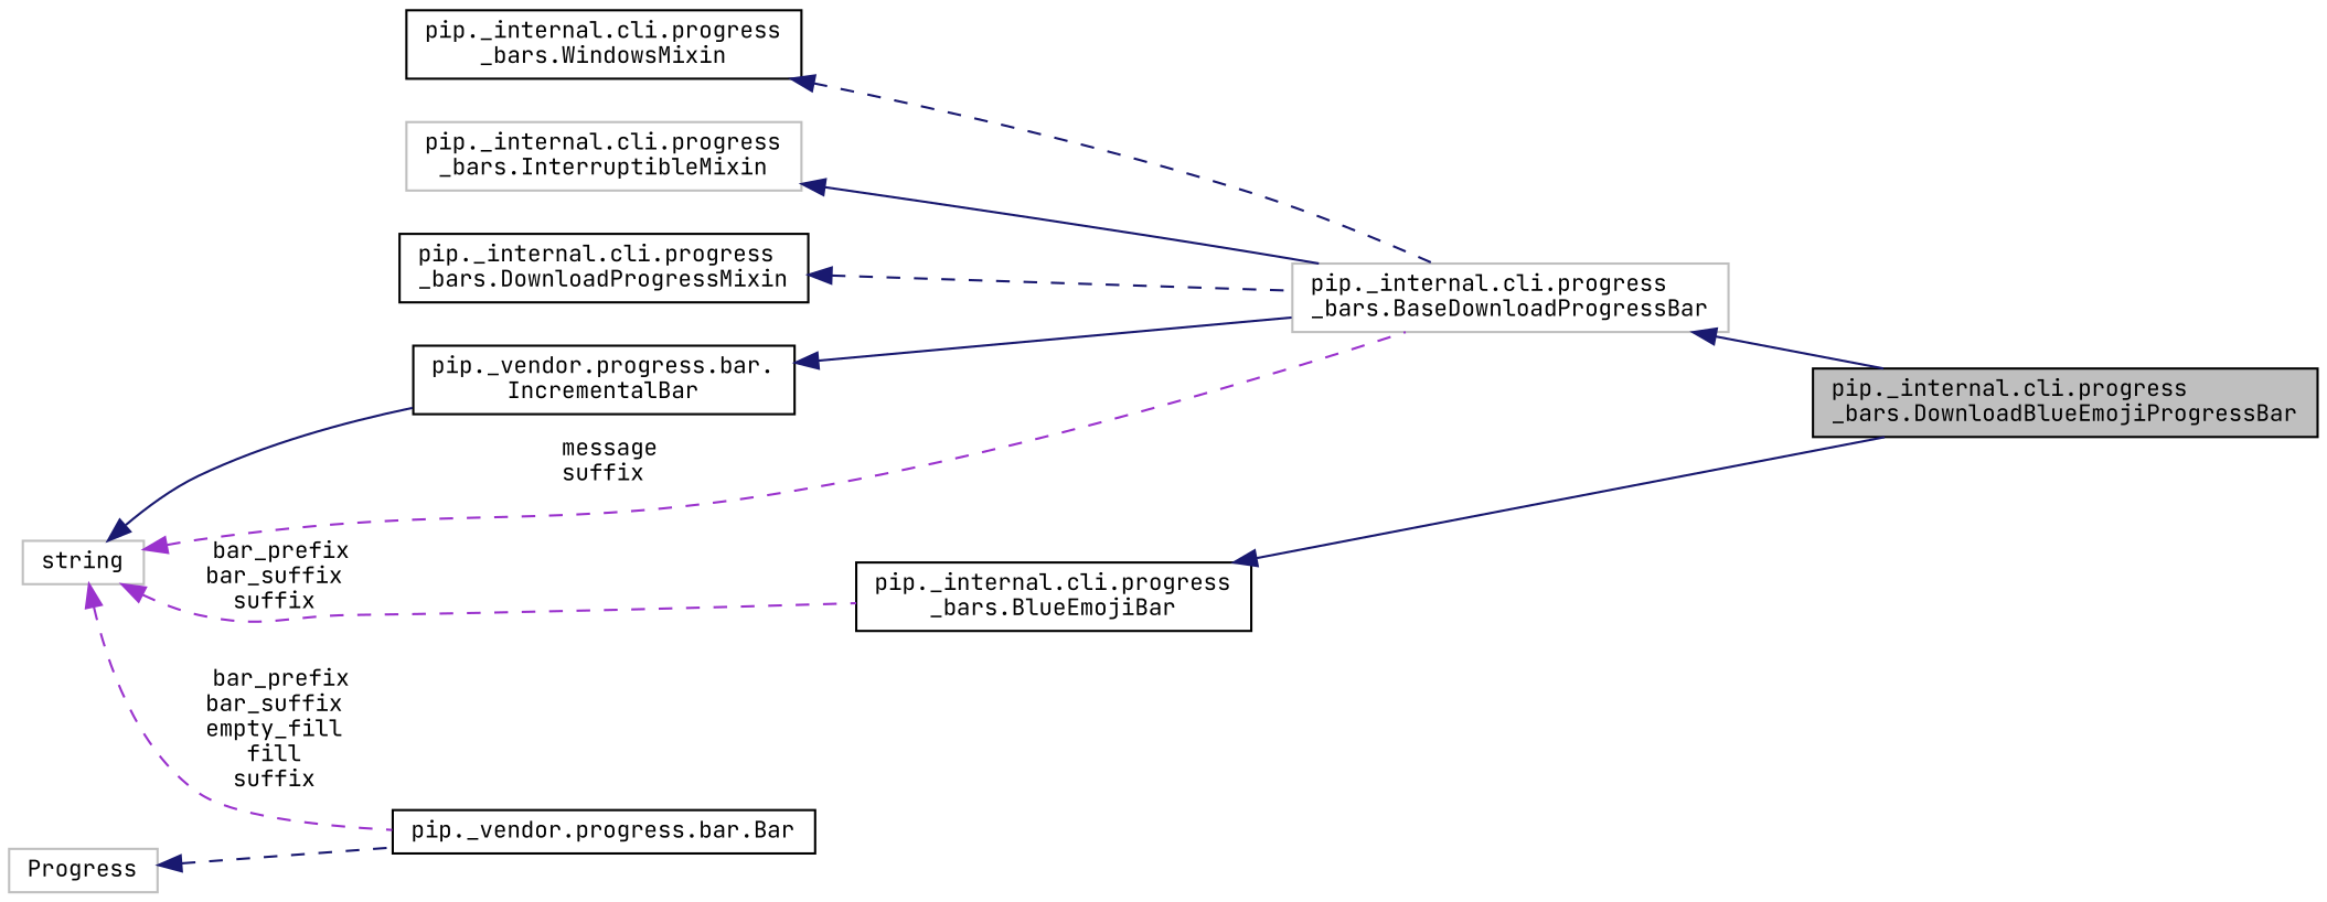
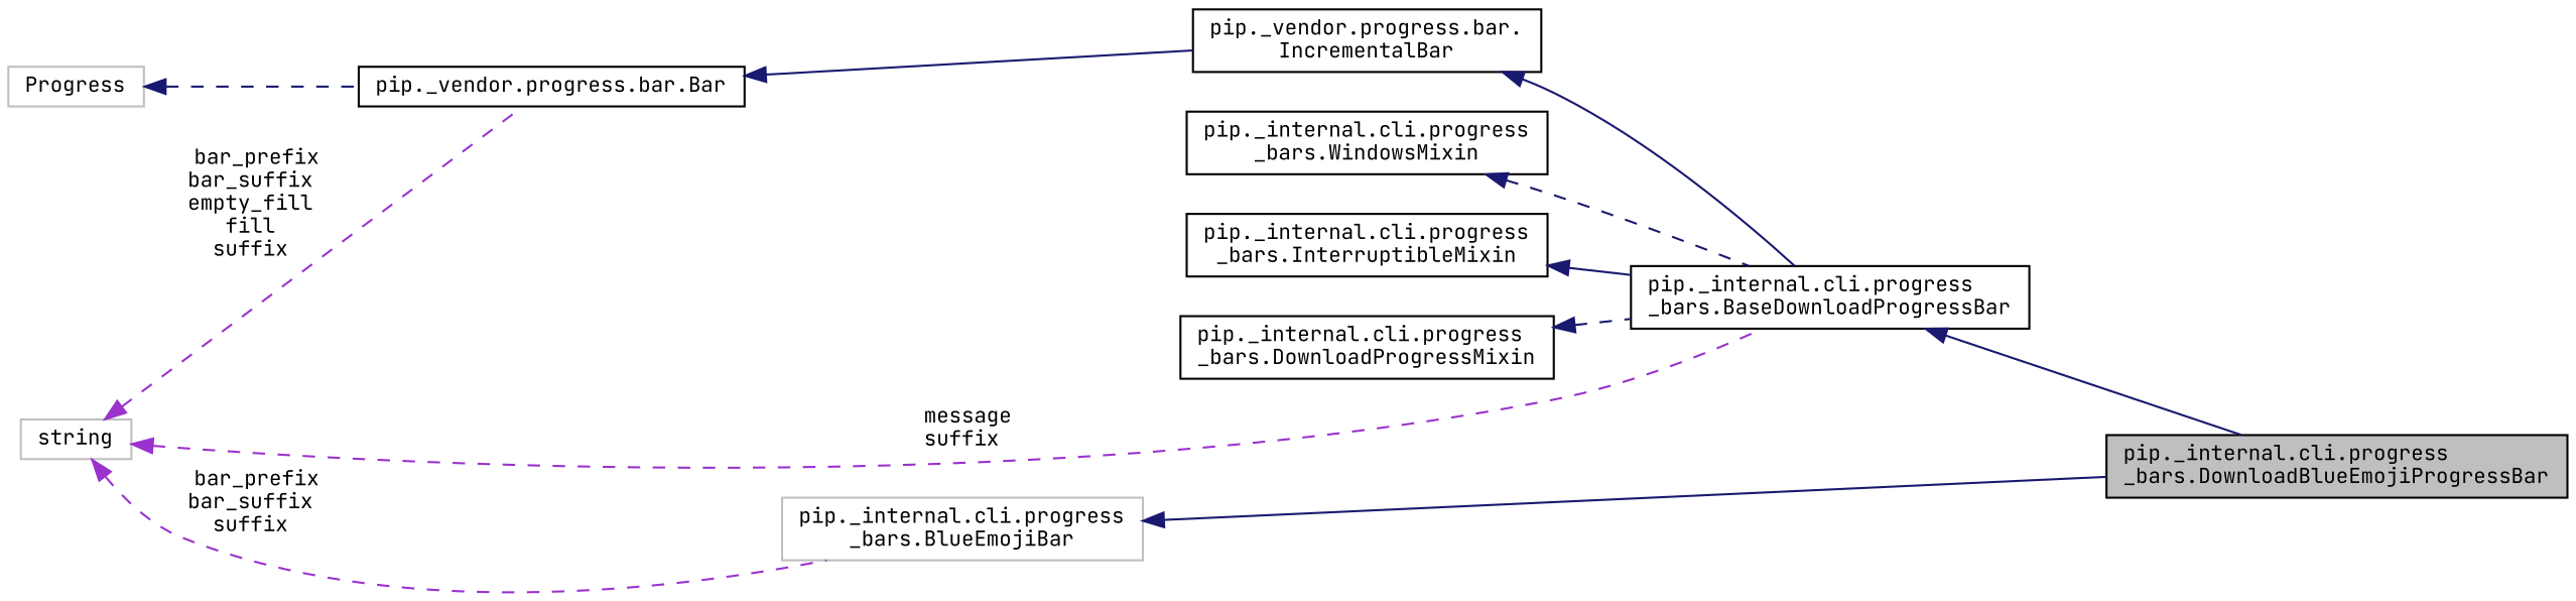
  digraph {
    fontname="JetBrains Mono"
    rankdir=LR
    node [color=black fillcolor=white fontname="JetBrains Mono" fontsize=10 shape=record style=filled]
    edge [color=midnightblue dir=back fontname="JetBrains Mono" fontsize=10 labelfontname=Helvetica labelfontsize=10 style=dashed]
    n1 [fillcolor=grey75 fontcolor=black height=0.2 label="pip._internal.cli.progress\l_bars.DownloadBlueEmojiProgressBar" width=0.4]
-   n2 [color=grey75 height=0.2 label="pip._internal.cli.progress\l_bars.BaseDownloadProgressBar" width=0.4]
+   n2 [height=0.2 label="pip._internal.cli.progress\l_bars.BaseDownloadProgressBar" width=0.4]
    n3 [height=0.2 label="pip._internal.cli.progress\l_bars.WindowsMixin" width=0.4]
-   n4 [color=grey75 height=0.2 label="pip._internal.cli.progress\l_bars.InterruptibleMixin" width=0.4]
+   n4 [height=0.2 label="pip._internal.cli.progress\l_bars.InterruptibleMixin" width=0.4]
    n5 [height=0.2 label="pip._internal.cli.progress\l_bars.DownloadProgressMixin" width=0.4]
    n6 [color=grey75 height=0.2 label=string width=0.4]
-   n7 [height=0.2 label="pip._internal.cli.progress\l_bars.BlueEmojiBar" width=0.4]
+   n7 [color=grey75 height=0.2 label="pip._internal.cli.progress\l_bars.BlueEmojiBar" width=0.4]
    n8 [height=0.2 label="pip._vendor.progress.bar.Bar" width=0.4]
    n9 [height=0.2 label="pip._vendor.progress.bar.\lIncrementalBar" width=0.4]
    n10 [color=grey75 height=0.2 label=Progress width=0.4]
    n2 -> n1 [style=solid]
    n3 -> n2
    n4 -> n2 [style=solid]
    n5 -> n2
    n6 -> n2 [color=darkorchid3 label=" message\nsuffix"]
    n6 -> n7 [color=darkorchid3 label=" bar_prefix\nbar_suffix\nsuffix"]
    n6 -> n8 [color=darkorchid3 label=" bar_prefix\nbar_suffix\nempty_fill\nfill\nsuffix"]
    n7 -> n1 [style=solid]
-   n6 -> n9 [style=solid]
+   n8 -> n9 [style=solid]
    n9 -> n2 [style=solid]
    n10 -> n8
  }
